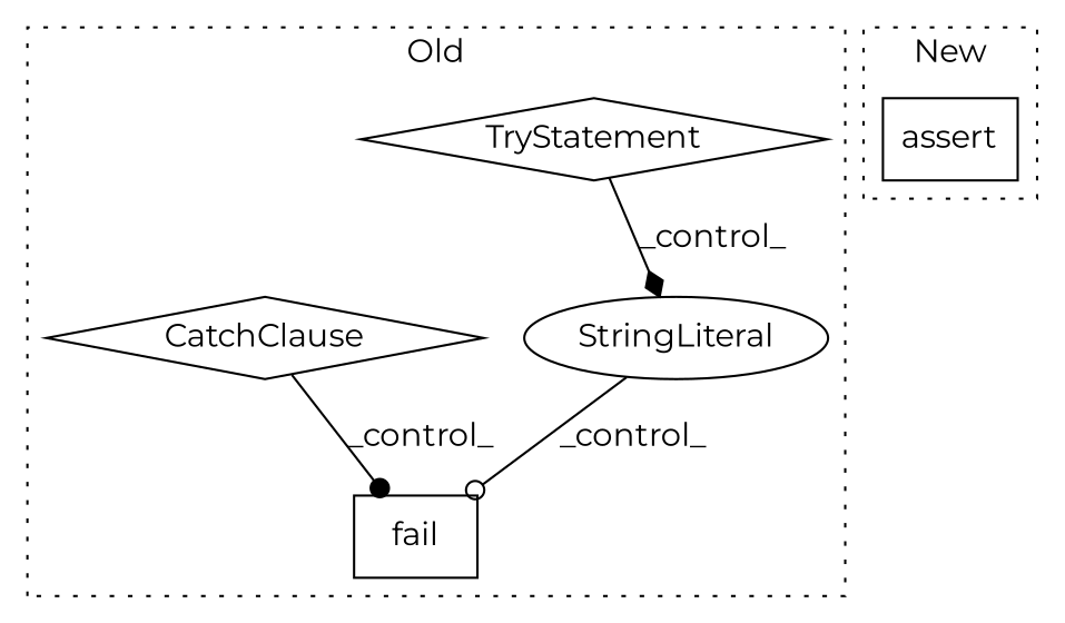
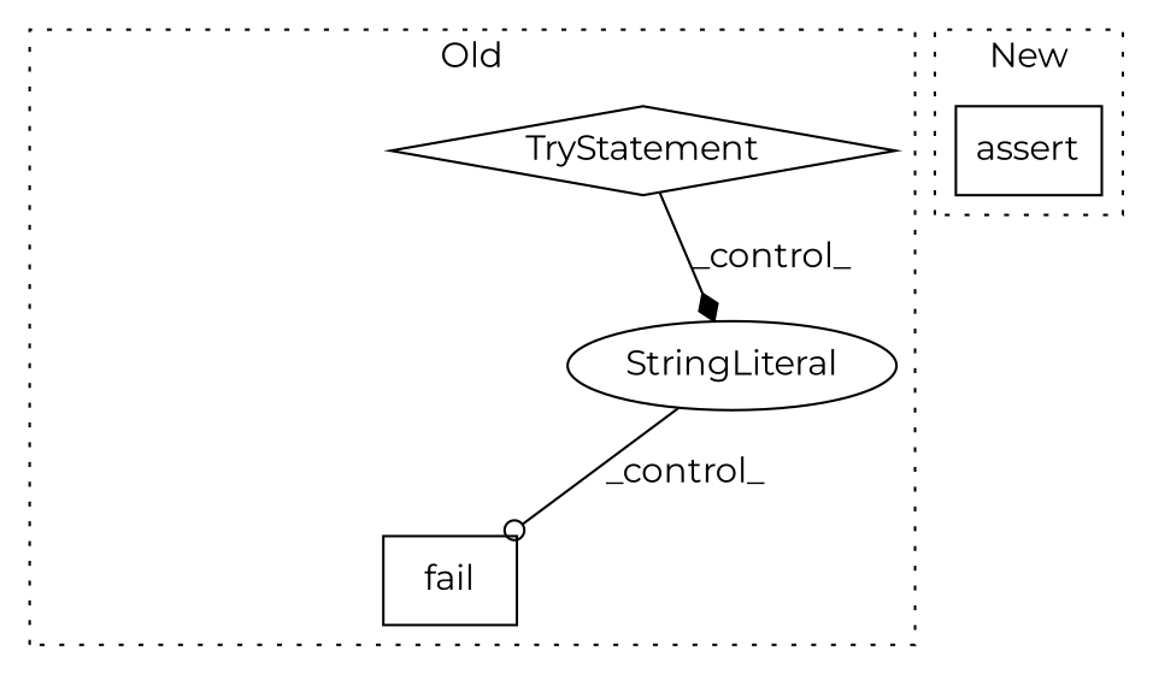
  digraph {
    fontname=Montserrat
    node [a=32 fontname=Montserrat shape=box]
    edge [fontname=Montserrat]
    n1 [l="5,1" label=fail s="2860,2897"]
    n2 [a=54 l=4 label=TryStatement s=2611 shape=diamond]
-   n3 [a=12 l="11,2" label=CatchClause s="2823,2845" shape=diamond]
    n4 [a=45 l=30 label=StringLiteral s=2865 shape=ellipse]
    n5 [l="13,1" label=assert s="2730,2752"]
    subgraph cluster_1 {
      label=Old
      style=dotted
      n1
      n2
-     n3
      n4
    }
    subgraph cluster_2 {
      label=New
      style=dotted
      n5
    }
    n2 -> n4 [arrowhead=diamond label=_control_]
-   n3 -> n1 [arrowhead=dot label=_control_]
    n4 -> n1 [arrowhead=odot label=_control_]
  }
